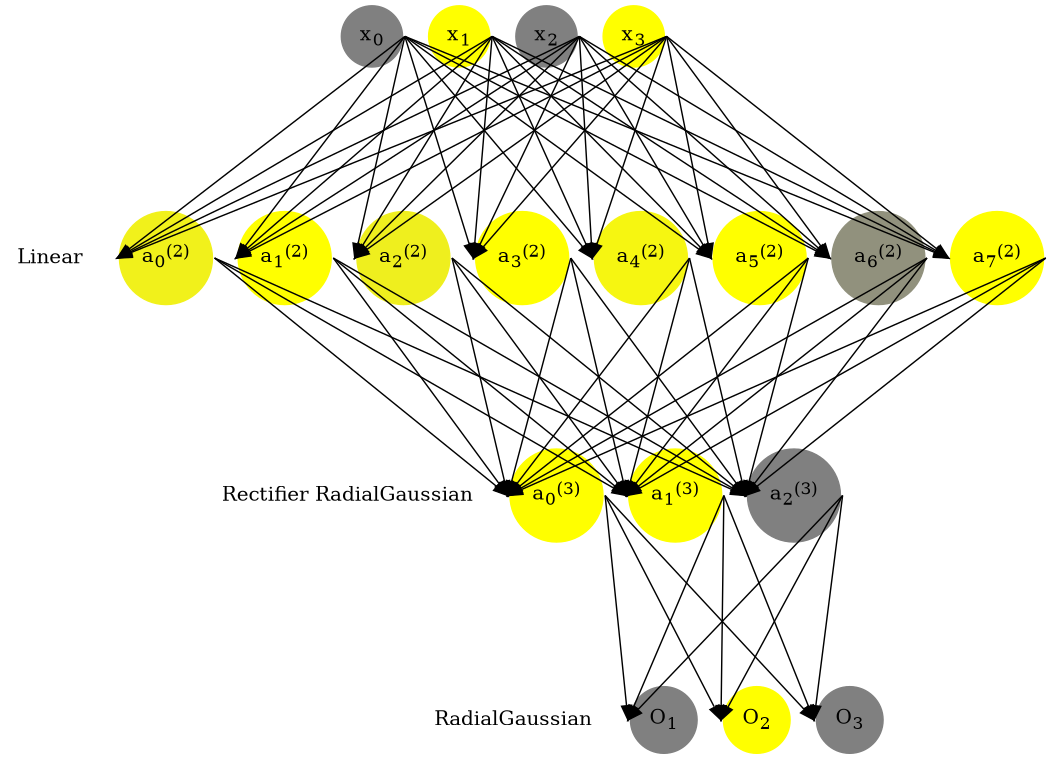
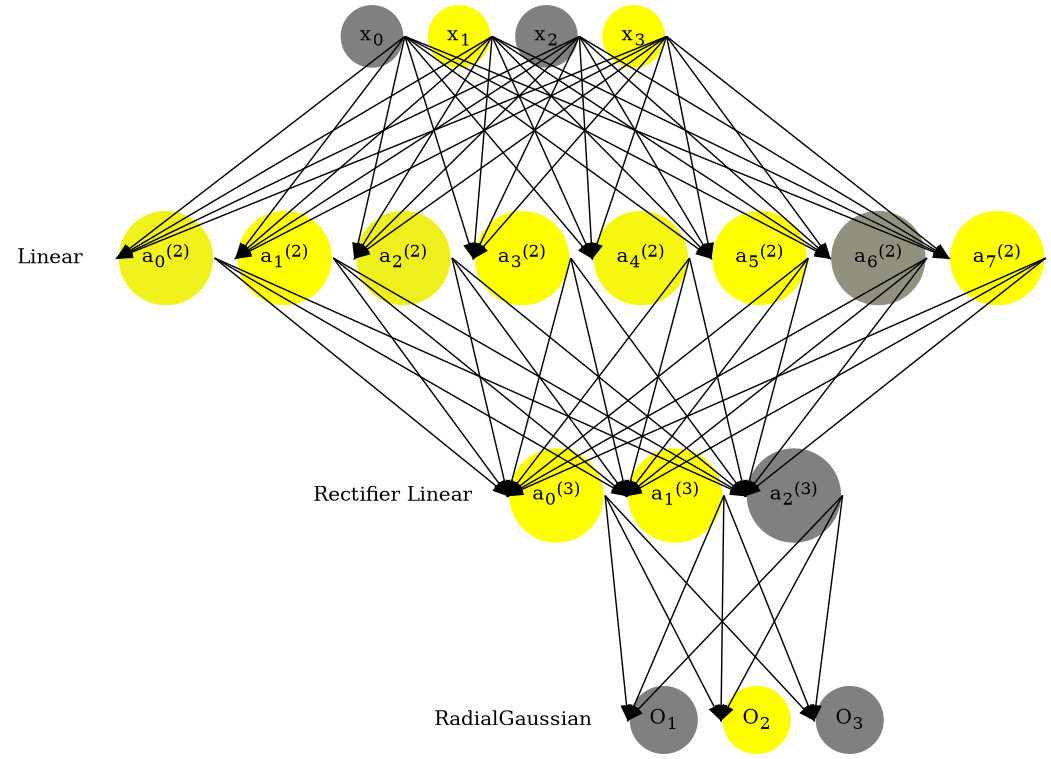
  digraph {
    rankdir=TB
    ranksep=1.4
    splines=false
    node [color="0.1667, 0.0, 0.5" fillcolor="0.1667, 0.0, 0.5" shape=circle style=filled]
    edge [headport=w style=solid tailport=e]
    n1 [label=<x<sub>0</sub>>]
    n2 [color="0.1667, 1.0, 1.0" fillcolor="0.1667, 1.0, 1.0" label=<x<sub>1</sub>>]
    n3 [label=<x<sub>2</sub>>]
    n4 [color="0.1667, 1.0, 1.0" fillcolor="0.1667, 1.0, 1.0" label=<x<sub>3</sub>>]
    n5 [color="0.1667, 0.885454, 0.942727" fillcolor="0.1667, 0.885454, 0.942727" label=<a<sub>0</sub><sup>(2)</sup>>]
    n6 [color="0.1667, 1.707005, 1.353502" fillcolor="0.1667, 1.707005, 1.353502" label=<a<sub>1</sub><sup>(2)</sup>>]
    n7 [color="0.1667, 0.873875, 0.936937" fillcolor="0.1667, 0.873875, 0.936937" label=<a<sub>2</sub><sup>(2)</sup>>]
    n8 [color="0.1667, 1.048432, 1.024216" fillcolor="0.1667, 1.048432, 1.024216" label=<a<sub>3</sub><sup>(2)</sup>>]
    n9 [color="0.1667, 0.927059, 0.963530" fillcolor="0.1667, 0.927059, 0.963530" label=<a<sub>4</sub><sup>(2)</sup>>]
    n10 [color="0.1667, 1.450903, 1.225451" fillcolor="0.1667, 1.450903, 1.225451" label=<a<sub>5</sub><sup>(2)</sup>>]
    n11 [color="0.1667, 0.137013, 0.568507" fillcolor="0.1667, 0.137013, 0.568507" label=<a<sub>6</sub><sup>(2)</sup>>]
    n12 [color="0.1667, 1.154751, 1.077375" fillcolor="0.1667, 1.154751, 1.077375" label=<a<sub>7</sub><sup>(2)</sup>>]
    n13 [color="0.1667, 7.689656, 4.344828" fillcolor="0.1667, 7.689656, 4.344828" label=<a<sub>0</sub><sup>(3)</sup>>]
    n14 [color="0.1667, 1.180651, 1.090326" fillcolor="0.1667, 1.180651, 1.090326" label=<a<sub>1</sub><sup>(3)</sup>>]
    n15 [color="0.1667, 0.000000, 0.500000" fillcolor="0.1667, 0.000000, 0.500000" label=<a<sub>2</sub><sup>(3)</sup>>]
    n16 [label=<O<sub>1</sub>>]
    n17 [color="0.1667, 1.0, 1.0" fillcolor="0.1667, 1.0, 1.0" label=<O<sub>2</sub>>]
    n18 [label=<O<sub>3</sub>>]
    n19 [label=Linear shape=plaintext color="" fillcolor="" style=""]
-   n20 [label="Rectifier RadialGaussian" shape=plaintext color="" fillcolor="" style=""]
+   n20 [label="Rectifier Linear" shape=plaintext color="" fillcolor="" style=""]
    n21 [label=RadialGaussian shape=plaintext color="" fillcolor="" style=""]
    subgraph sub_1 {
      n1
    }
    subgraph sub_2 {
      n2
    }
    subgraph sub_3 {
      n3
    }
    subgraph sub_4 {
      n4
    }
    subgraph sub_5 {
      n5
    }
    subgraph sub_6 {
      n6
    }
    subgraph sub_7 {
      n7
    }
    subgraph sub_8 {
      n8
    }
    subgraph sub_9 {
      n9
    }
    subgraph sub_10 {
      n10
    }
    subgraph sub_11 {
      n11
    }
    subgraph sub_12 {
      n12
    }
    subgraph sub_13 {
      n13
    }
    subgraph sub_14 {
      n14
    }
    subgraph sub_15 {
      n15
    }
    subgraph sub_16 {
      n16
    }
    subgraph sub_17 {
      n17
    }
    subgraph sub_18 {
      n18
    }
    subgraph sub_19 {
      rank=same
      n1
      n2
      n3
      n4
    }
    subgraph sub_20 {
      rank=same
      n5
      n6
      n7
      n8
      n9
      n10
      n11
      n12
    }
    subgraph sub_21 {
      rank=same
      n13
      n14
      n15
    }
    subgraph sub_22 {
      rank=same
      n16
      n17
      n18
    }
    subgraph sub_23 {
      rank=same
      n5
      n19
    }
    subgraph sub_24 {
      rank=same
      n13
      n20
    }
    subgraph sub_25 {
      rank=same
      n16
      n21
    }
    n1 -> n2 [style=invis]
    n1 -> n5
    n1 -> n6
    n1 -> n7
    n1 -> n8
    n1 -> n9
    n1 -> n10
    n1 -> n11
    n1 -> n12
    n2 -> n3 [style=invis]
    n2 -> n5
    n2 -> n6
    n2 -> n7
    n2 -> n8
    n2 -> n9
    n2 -> n10
    n2 -> n11
    n2 -> n12
    n3 -> n4 [style=invis]
    n3 -> n5
    n3 -> n6
    n3 -> n7
    n3 -> n8
    n3 -> n9
    n3 -> n10
    n3 -> n11
    n3 -> n12
    n4 -> n5
    n4 -> n6
    n4 -> n7
    n4 -> n8
    n4 -> n9
    n4 -> n10
    n4 -> n11
    n4 -> n12
    n5 -> n6 [style=invis]
    n5 -> n13
    n5 -> n14
    n5 -> n15
    n6 -> n7 [style=invis]
    n6 -> n13
    n6 -> n14
    n6 -> n15
    n7 -> n8 [style=invis]
    n7 -> n13
    n7 -> n14
    n7 -> n15
    n8 -> n9 [style=invis]
    n8 -> n13
    n8 -> n14
    n8 -> n15
    n9 -> n10 [style=invis]
    n9 -> n13
    n9 -> n14
    n9 -> n15
    n10 -> n11 [style=invis]
    n10 -> n13
    n10 -> n14
    n10 -> n15
    n11 -> n12 [style=invis]
    n11 -> n13
    n11 -> n14
    n11 -> n15
    n12 -> n13
    n12 -> n14
    n12 -> n15
    n13 -> n14 [style=invis]
    n13 -> n16
    n13 -> n17
    n13 -> n18
    n14 -> n15 [style=invis]
    n14 -> n16
    n14 -> n17
    n14 -> n18
    n15 -> n16
    n15 -> n17
    n15 -> n18
    n16 -> n17 [style=invis]
    n17 -> n18 [style=invis]
    n19 -> n5 [style=invis]
    n20 -> n13 [style=invis]
    n21 -> n16 [style=invis]
  }
